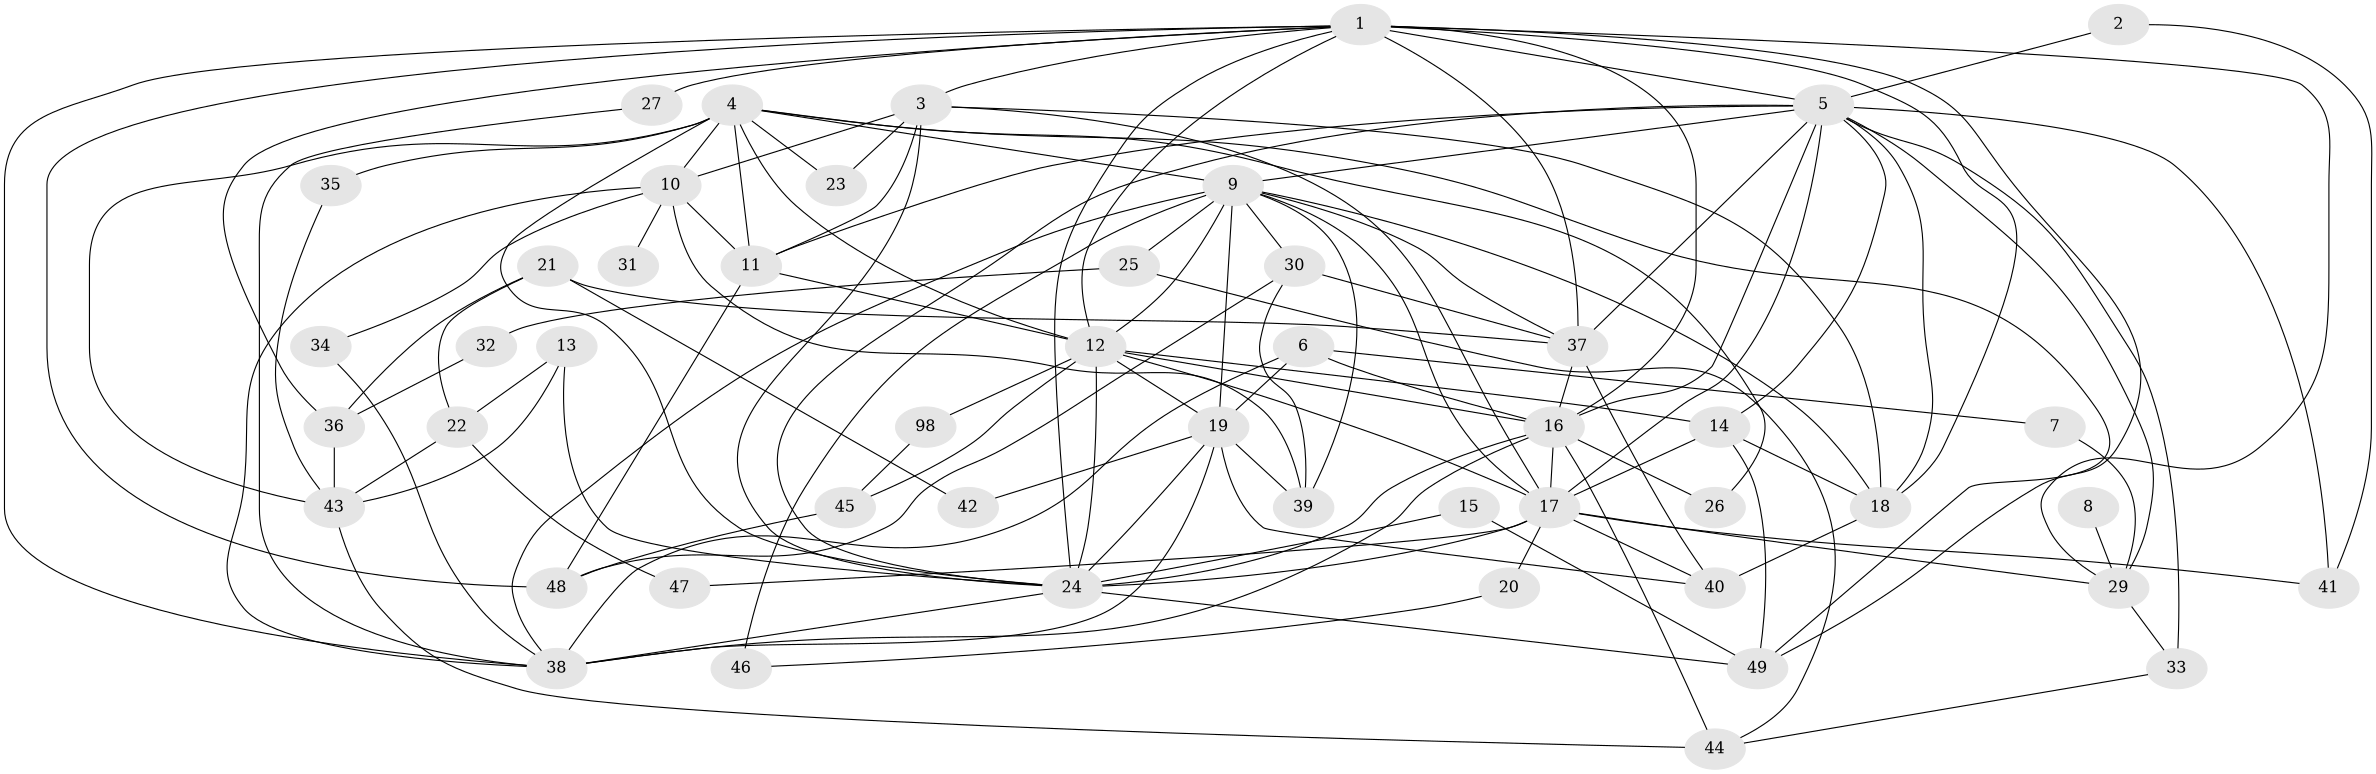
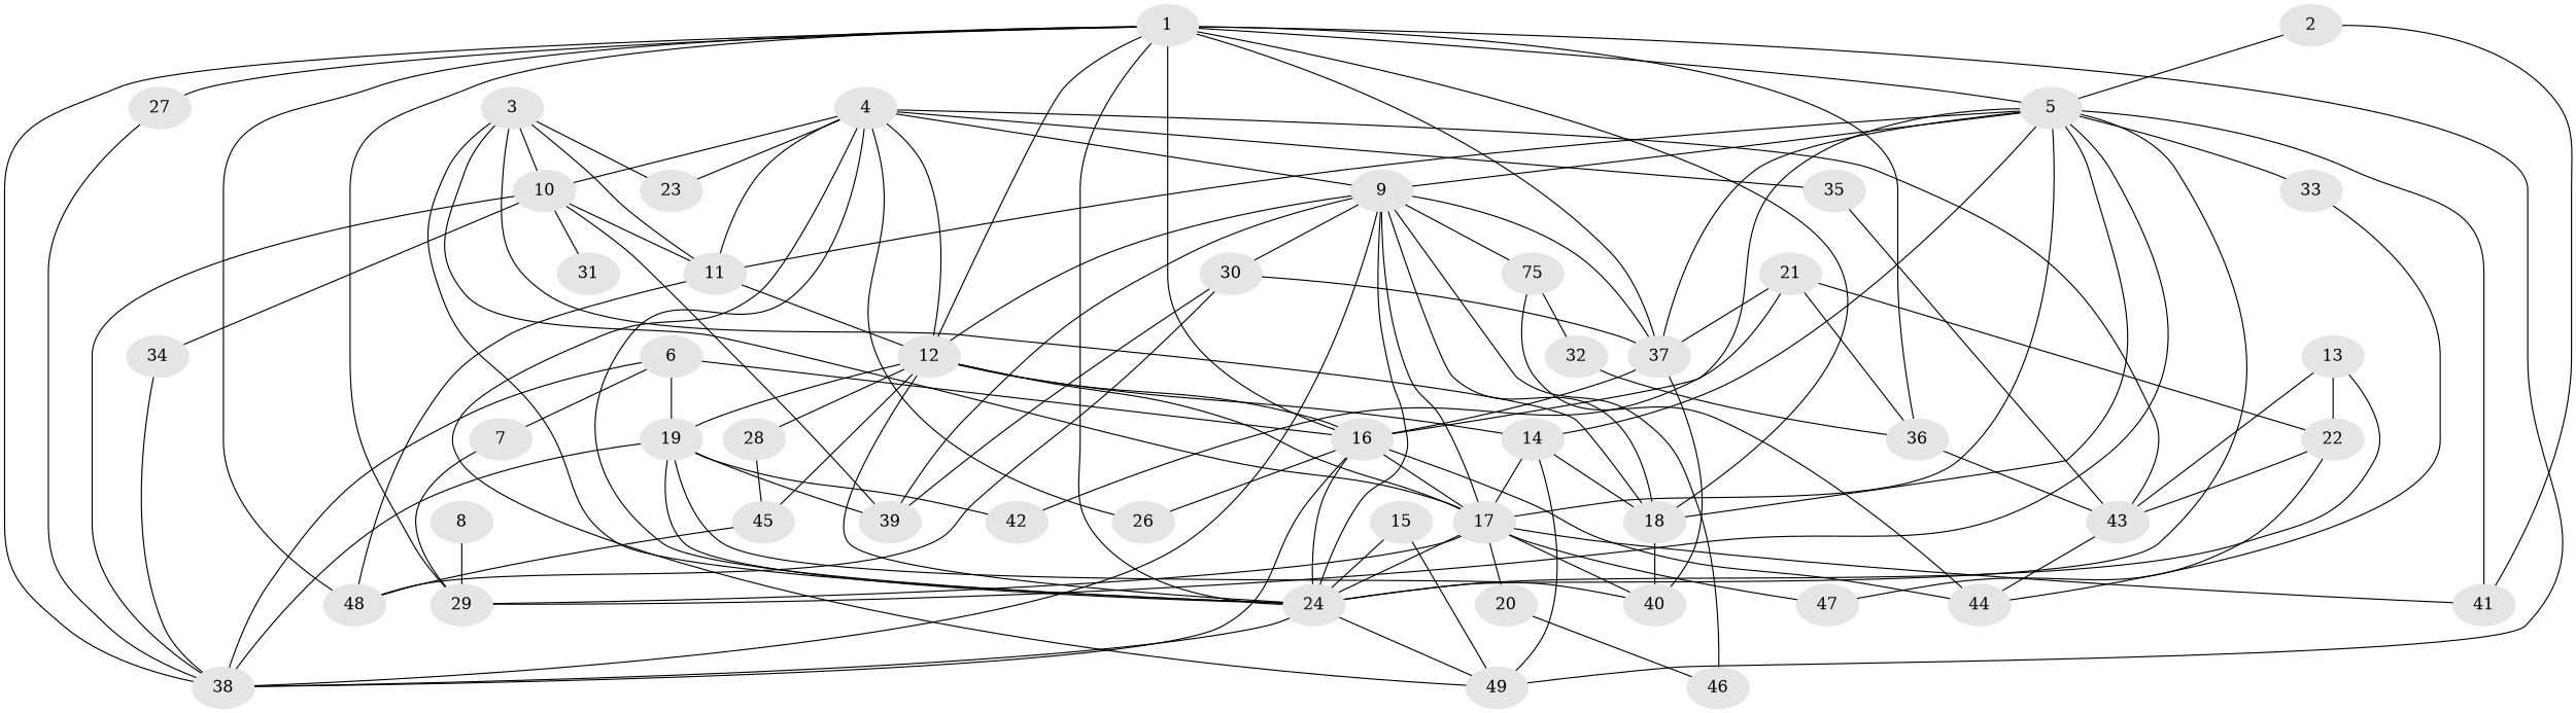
  graph {
    node [color=gray90 style=filled]
    edge [weight=1.0]
    1
    3
    5
    12
    16
    18
    24
    27
    29
    36
    37
    38
    48
    49
    10
    11
    17
    23
    41
    9
    14
    33
    19
-   28 [label=98]
+   28
    45
    26
    44
    40
    43
    2
    39
    31
    34
    20
    47
    4
    35
-   25
+   25 [label=75]
    30
    46
    6
    7
    42
    8
    32
    13
    22
    15
    21
-   1 -- 3
    1 -- 5 [weight=2.0]
    1 -- 12
    1 -- 16 [weight=2.0]
    1 -- 18
    1 -- 24 [weight=2.0]
    1 -- 27 [weight=2.0]
    1 -- 29
    1 -- 36
    1 -- 37 [weight=2.0]
    1 -- 38
    1 -- 48
    1 -- 49
    3 -- 18 [weight=2.0]
    3 -- 24
    3 -- 10 [weight=2.0]
    3 -- 11
    3 -- 17
    3 -- 23
    5 -- 16
    5 -- 18
    5 -- 24
    5 -- 29
    5 -- 37
    5 -- 11 [weight=2.0]
    5 -- 17
    5 -- 41
    5 -- 9
    5 -- 14
    5 -- 33 [weight=2.0]
    12 -- 16
    12 -- 24
    12 -- 17
    12 -- 14
    12 -- 19 [weight=2.0]
    12 -- 28
    12 -- 45
    16 -- 24 [weight=2.0]
    16 -- 38
    16 -- 17
    16 -- 26
    16 -- 44
    18 -- 40
    24 -- 38 [weight=2.0]
    24 -- 49
    27 -- 38
-   29 -- 33
    36 -- 43
    37 -- 16
    37 -- 40
    10 -- 38
    10 -- 11
    10 -- 39
    10 -- 31 [weight=2.0]
    10 -- 34
    11 -- 12
    11 -- 48
    17 -- 24
    17 -- 29
    17 -- 41
    17 -- 40
    17 -- 20
    17 -- 47
    9 -- 12
    9 -- 18
-   9 -- 19
+   9 -- 24
    9 -- 37
    9 -- 38
    9 -- 17
    9 -- 39
    9 -- 25
    9 -- 30
    9 -- 46 [weight=2.0]
    14 -- 18 [weight=2.0]
    14 -- 49 [weight=2.0]
    14 -- 17
    33 -- 44
    19 -- 24
    19 -- 38
    19 -- 40 [weight=2.0]
    19 -- 39
    19 -- 42
    28 -- 45
    45 -- 48
    43 -- 44
    2 -- 5
    2 -- 41
    34 -- 38
    20 -- 46
    4 -- 12
    4 -- 24 [weight=2.0]
    4 -- 49
    4 -- 10
    4 -- 11 [weight=2.0]
    4 -- 23
    4 -- 9
    4 -- 26
    4 -- 43
    4 -- 35
    35 -- 43
    25 -- 44
    25 -- 32
    30 -- 37
    30 -- 48
    30 -- 39
    6 -- 16
    6 -- 38
    6 -- 19
    6 -- 7
    7 -- 29
    8 -- 29
    32 -- 36
    13 -- 24
    13 -- 43
    13 -- 22
    22 -- 43
    22 -- 47
    15 -- 24 [weight=2.0]
    15 -- 49
    21 -- 36
    21 -- 37
    21 -- 42
    21 -- 22
  }
